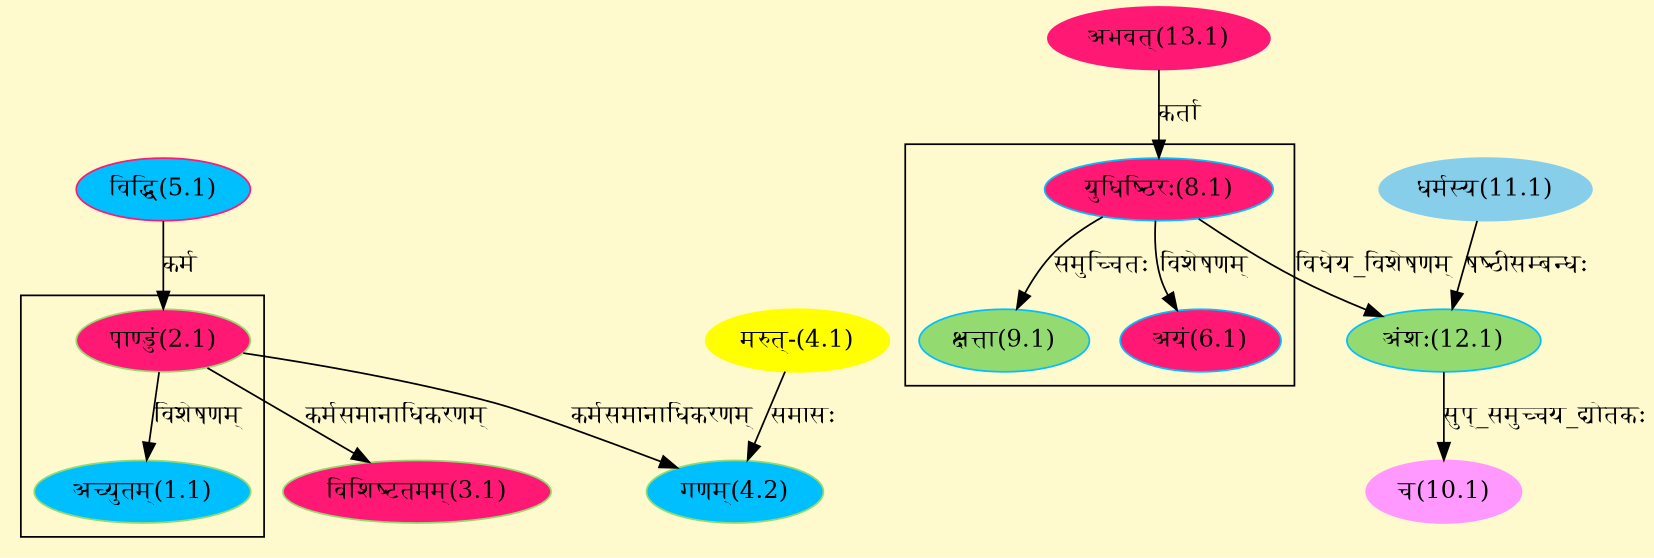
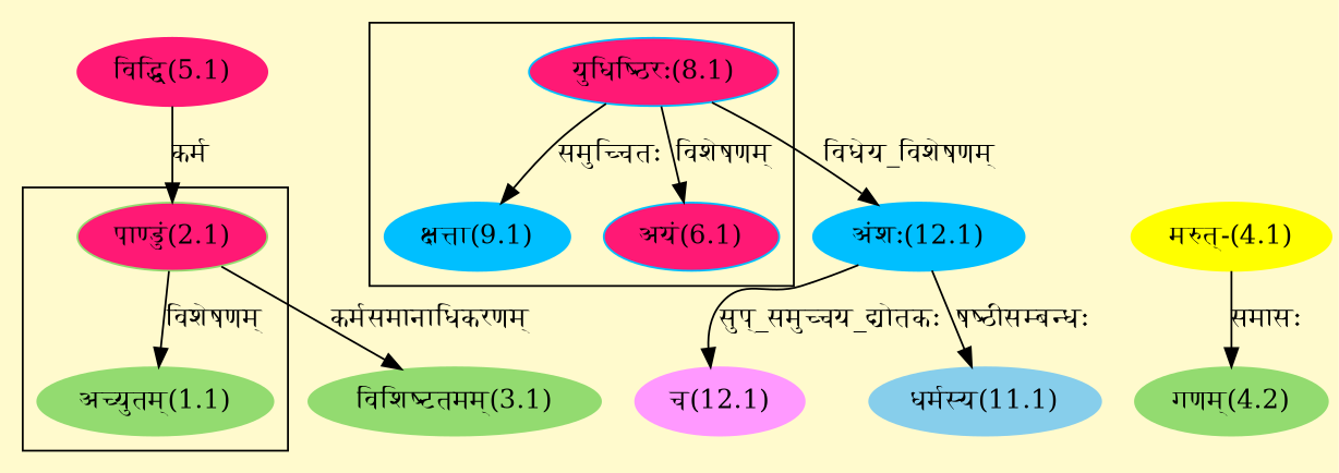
  digraph {
    bgcolor=lemonchiffon1
    compound=true
    rankdir=BT
    node [color="#93DB70" style=filled]
    edge [dir=back]
-   n1 [label="अच्युतम्(1.1)" fillcolor="#00BFFF"]
+   n1 [label="अच्युतम्(1.1)"]
    n2 [fillcolor="#FF1975" label="पाण्डुं(2.1)"]
    n3 [color="#00BFFF" fillcolor="#FF1975" label="अयं(6.1)"]
    n4 [color="#00BFFF" fillcolor="#FF1975" label="युधिष्ठिरः(8.1)"]
-   n5 [color="#00BFFF" label="क्षत्ता(9.1)" fillcolor="#93DB70"]
-   n6 [color="#FF1975" label="विद्धि(5.1)" fillcolor="#00BFFF"]
-   n7 [color="#FF1975" label="अभवत्(13.1)"]
-   n8 [label="विशिष्टतमम्(3.1)" fillcolor="#FF1975"]
+   n5 [color="#00BFFF" label="क्षत्ता(9.1)"]
+   n6 [color="#FF1975" label="विद्धि(5.1)"]
+   n8 [label="विशिष्टतमम्(3.1)"]
    n9 [color="#FFFF00" label="मरुत्-(4.1)"]
-   n10 [label="गणम्(4.2)" fillcolor="#00BFFF"]
-   n11 [color="#FF99FF" label="च(10.1)"]
-   n12 [color="#00BFFF" label="अंशः(12.1)" fillcolor="#93DB70"]
+   n10 [label="गणम्(4.2)"]
+   n11 [color="#FF99FF" label="च(12.1)"]
+   n12 [color="#00BFFF" label="अंशः(12.1)"]
    n13 [color="#87CEEB" label="धर्मस्य(11.1)"]
    subgraph cluster_1 {
      n1
      n2
    }
    subgraph cluster_2 {
      n3
      n4
      n5
    }
    n1 -> n2 [label="विशेषणम्"]
    n2 -> n6 [label="कर्म"]
    n3 -> n4 [label="विशेषणम्"]
-   n4 -> n7 [label="कर्ता"]
    n5 -> n4 [label="समुच्चितः"]
    n8 -> n2 [label="कर्मसमानाधिकरणम्"]
-   n10 -> n2 [label="कर्मसमानाधिकरणम्"]
    n10 -> n9 [label="समासः"]
    n11 -> n12 [label="सुप्_समुच्चय_द्योतकः"]
    n12 -> n4 [label="विधेय_विशेषणम्"]
-   n12 -> n13 [label="षष्ठीसम्बन्धः"]
+   n13 -> n12 [label="षष्ठीसम्बन्धः"]
  }
